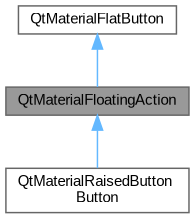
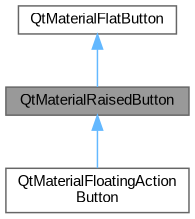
  digraph {
    fontname="Liberation Sans"
    node [color=gray40 fillcolor=white fontname="Liberation Sans" fontsize=10 shape=box style=filled]
    edge [color=steelblue1 dir=back fontname="Liberation Sans" fontsize=10 labelfontname=Helvetica labelfontsize=10 style=solid]
-   n1 [fillcolor=grey60 fontcolor=black height=0.2 label=QtMaterialFloatingAction width=0.4]
-   n2 [height=0.2 label="QtMaterialRaisedButton\lButton" width=0.4]
+   n1 [fillcolor=grey60 fontcolor=black height=0.2 label=QtMaterialRaisedButton width=0.4]
+   n2 [height=0.2 label="QtMaterialFloatingAction\lButton" width=0.4]
    n3 [height=0.2 label=QtMaterialFlatButton width=0.4]
    n1 -> n2
    n3 -> n1
  }
